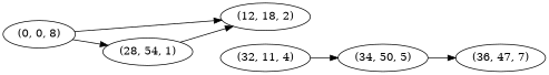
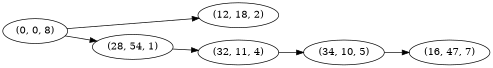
  digraph {
    rankdir=LR
    n1 [label="(0, 0, 8)"]
    "(12, 18, 2)"
    "(28, 54, 1)"
    n4 [label="(32, 11, 4)"]
-   "(34, 50, 5)"
-   "(36, 47, 7)"
+   "(34, 50, 5)" [label="(34, 10, 5)"]
+   "(36, 47, 7)" [label="(16, 47, 7)"]
    n1 -> "(12, 18, 2)"
    n1 -> "(28, 54, 1)"
-   "(28, 54, 1)" -> "(12, 18, 2)"
+   "(28, 54, 1)" -> n4
    n4 -> "(34, 50, 5)"
    "(34, 50, 5)" -> "(36, 47, 7)"
  }
